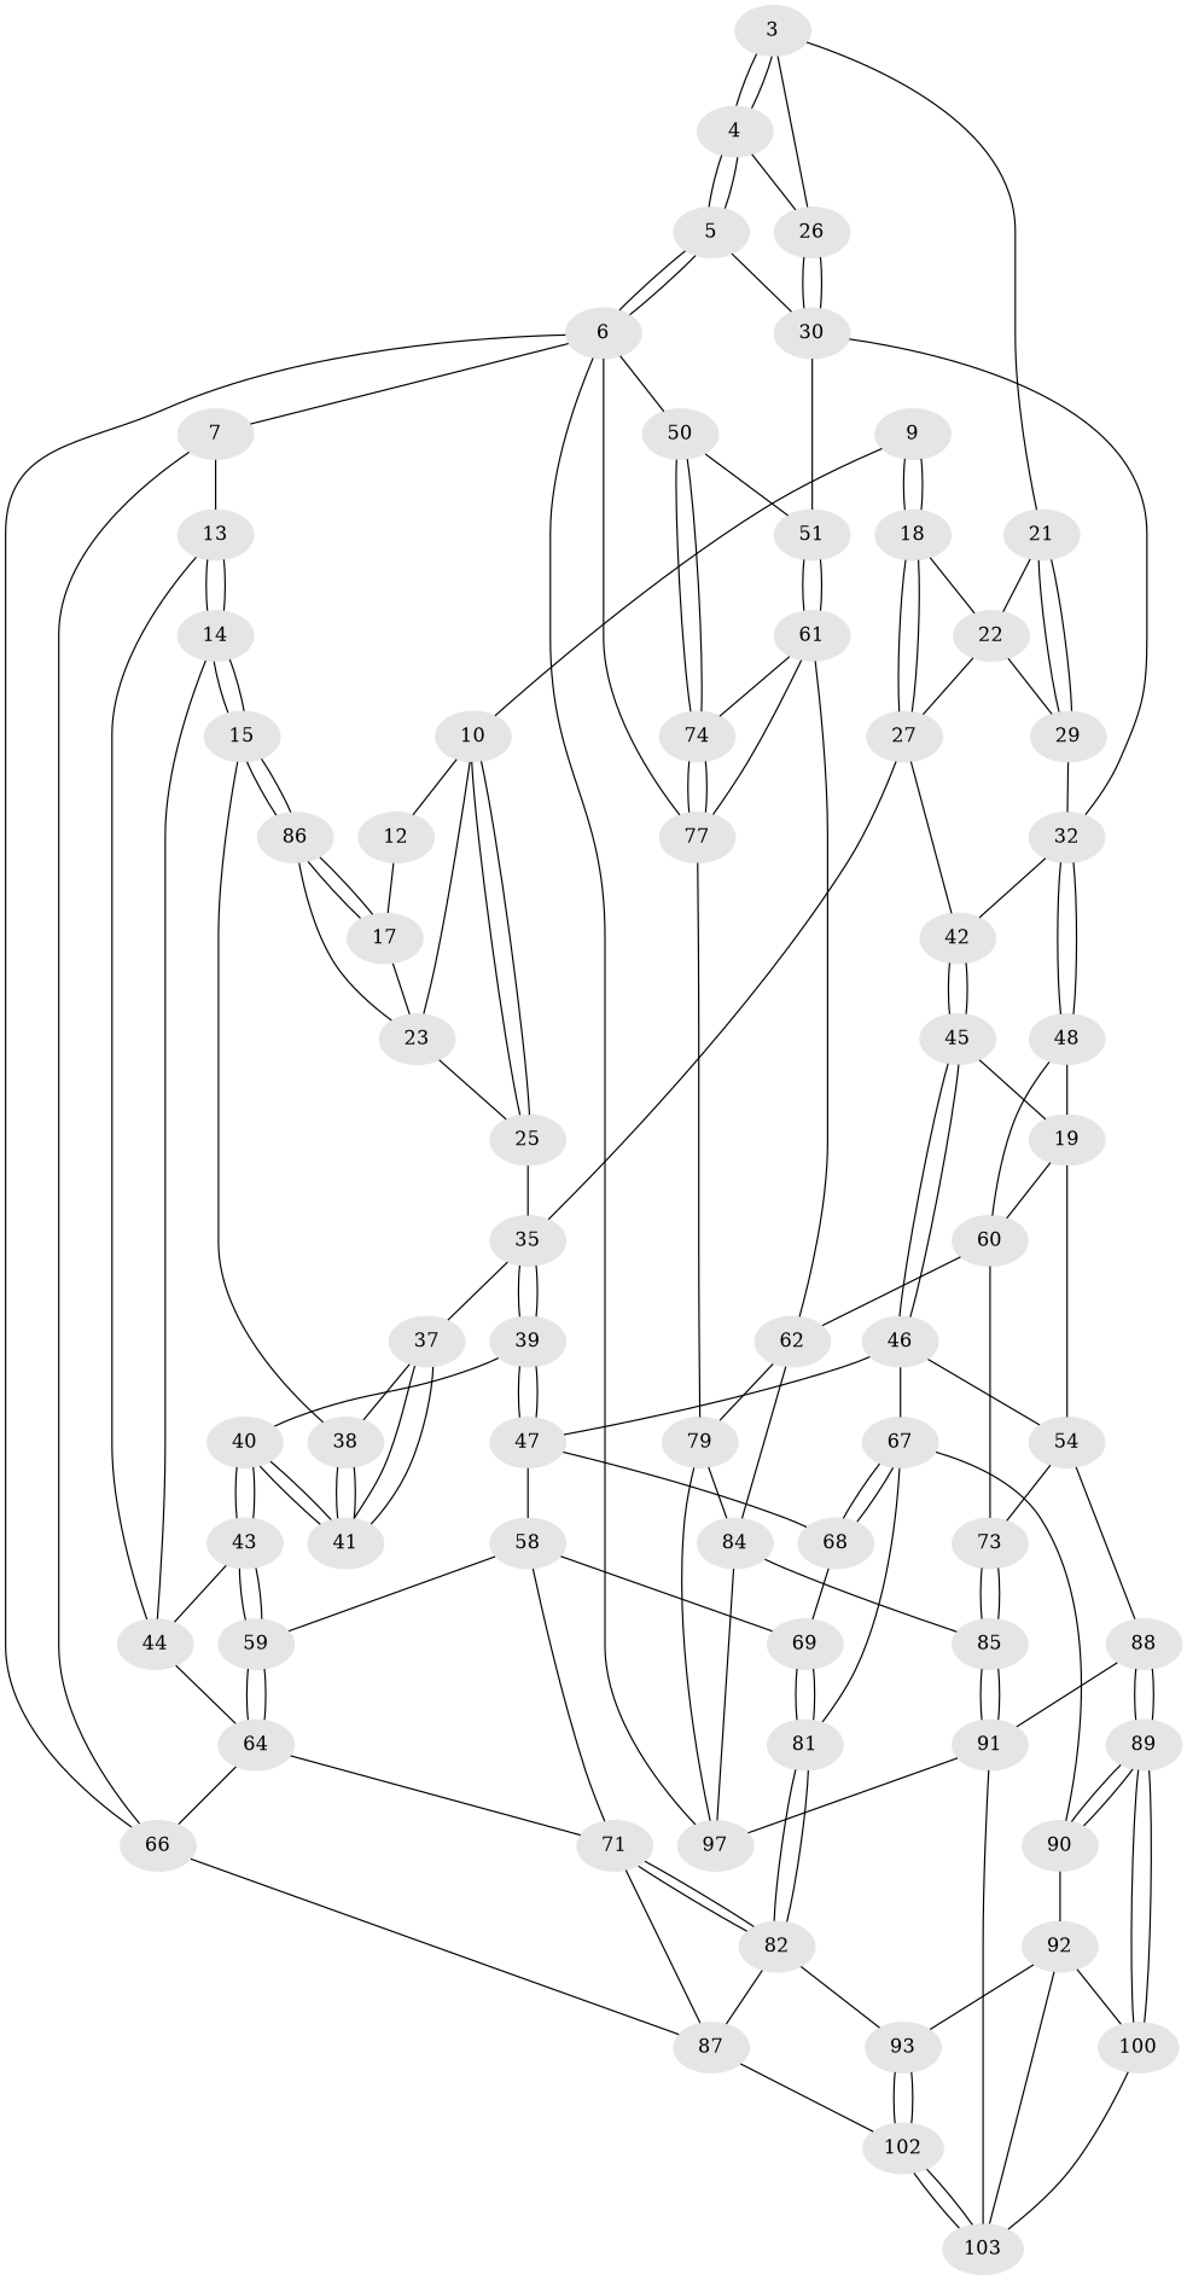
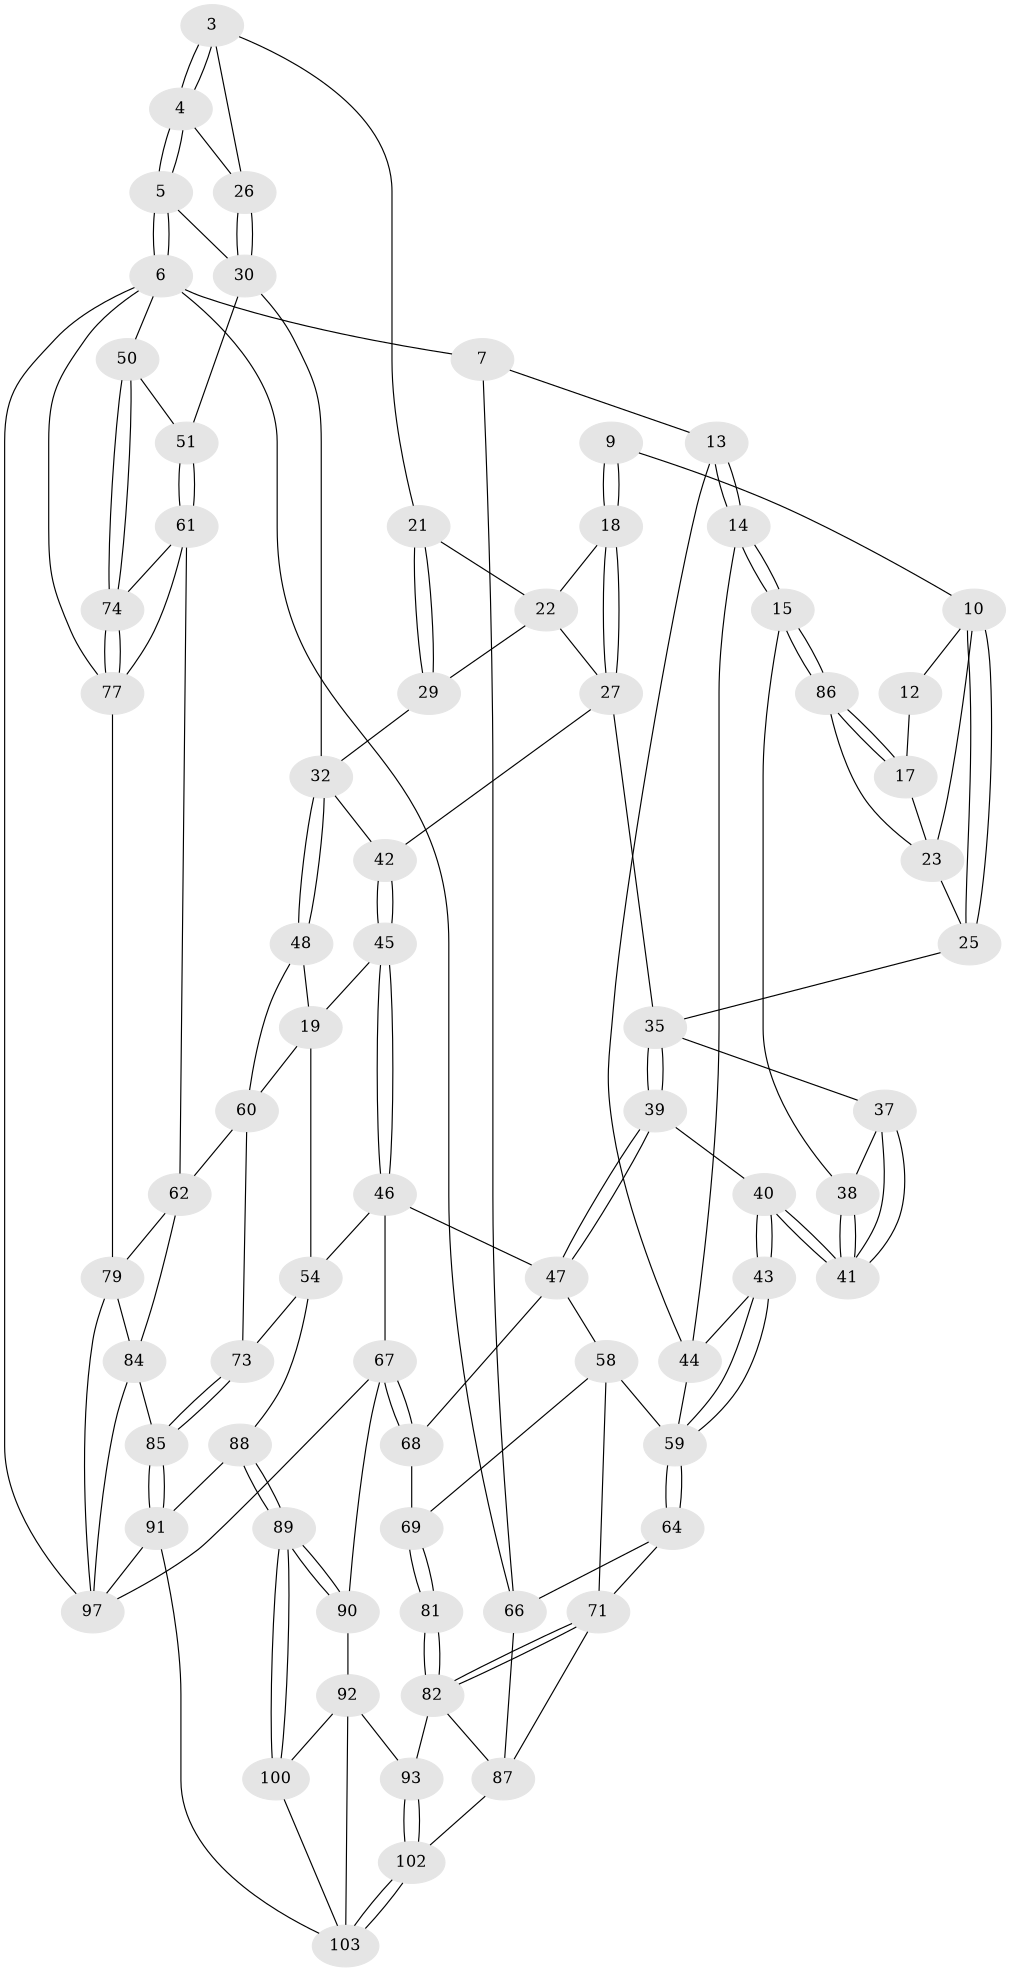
  graph {
    node [color=gray90 style=filled]
    3 [super="+20"]
    4
    21
    26
    10 [super="+11"]
    9
    18 [super="+19"]
    5
    22 [super="+28"]
    29
    30 [super="+31"]
    6 [super="+76"]
    7
    50
    66
    77 [super="+78"]
    97 [super="+98"]
    32 [super="+33"]
    51
    13
    74
    87 [super="+94"]
    79 [super="+95"]
    14
    44 [super="+52"]
    12
    17
    23 [super="+24"]
    25
    27 [super="+34"]
    35 [super="+36"]
    15
    64 [super="+65"]
    n34 [label=86]
    38
    41
    42
    37
    39
    45
    48
    61 [super="+75"]
    n43 [label=19 super="+53"]
    60 [super="+63"]
    40
    47 [super="+57"]
    43
    58 [super="+70"]
    68
    59
    46 [super="+56"]
    71 [super="+72"]
    54 [super="+55"]
    67 [super="+83"]
    73
    88
    81
    90
    69
    62 [super="+80"]
    85
    91 [super="+99"]
    89
    82 [super="+86"]
    84 [super="+96"]
    102
    92 [super="+101"]
    93
    103 [super="+104"]
    100
    3 -- 4
    3 -- 4
    3 -- 21
    3 -- 26
    4 -- 26
    4 -- 5
    4 -- 5
    21 -- 22
    21 -- 29
    21 -- 29
    26 -- 30
    26 -- 30
    10 -- 12
    10 -- 23
    10 -- 25
    10 -- 25
    9 -- 10
    9 -- 18
    9 -- 18
    18 -- 22
    18 -- 27
    18 -- 27
    5 -- 30
    5 -- 6
    5 -- 6
    22 -- 29
    22 -- 27
    29 -- 32
    30 -- 32
    30 -- 51
    6 -- 7
    6 -- 50
    6 -- 66
    6 -- 77
    6 -- 97
    7 -- 66
    7 -- 13
    50 -- 51
    50 -- 74
    50 -- 74
    66 -- 87
    77 -- 79
    32 -- 42
    32 -- 48
    32 -- 48
    51 -- 61
    51 -- 61
    13 -- 14
    13 -- 14
    13 -- 44
    74 -- 77
    74 -- 77
    87 -- 102
    79 -- 97
    79 -- 84
    14 -- 44
    14 -- 15
    14 -- 15
-   44 -- 64
+   44 -- 59
    12 -- 17
    17 -- 23
    23 -- 25
    25 -- 35
    27 -- 35
    27 -- 42
    35 -- 37
    35 -- 39
    35 -- 39
    15 -- n34
    15 -- n34
    15 -- 38
    64 -- 66
    64 -- 71
    n34 -- 17
    n34 -- 17
    n34 -- 23
    38 -- 41
    38 -- 41
    42 -- 45
    42 -- 45
    37 -- 38
    37 -- 41
    37 -- 41
    39 -- 40
    39 -- 47
    39 -- 47
    45 -- n43
    45 -- 46
    45 -- 46
    48 -- n43
    48 -- 60
    61 -- 77
    61 -- 74
    61 -- 62
    n43 -- 60
    n43 -- 54
    60 -- 73
    60 -- 62
    40 -- 41
    40 -- 41
    40 -- 43
    40 -- 43
    47 -- 58
    47 -- 68
    43 -- 44
    43 -- 59
    43 -- 59
    58 -- 59
    58 -- 71
    58 -- 69
    68 -- 69
    59 -- 64
    59 -- 64
    46 -- 47
    46 -- 54
    46 -- 67
    71 -- 87
    71 -- 82
    71 -- 82
    54 -- 73
    54 -- 88
    67 -- 68
    67 -- 68
-   67 -- 81
+   67 -- 97
    67 -- 90
    73 -- 85
    73 -- 85
    88 -- 91
    88 -- 89
    88 -- 89
    81 -- 82
    81 -- 82
    90 -- 92
    69 -- 81
    69 -- 81
    62 -- 79
    62 -- 84
    85 -- 91
    85 -- 91
    91 -- 97
    91 -- 103
    89 -- 90
    89 -- 90
    89 -- 100
    89 -- 100
    82 -- 87
    82 -- 93
    84 -- 97
    84 -- 85
    102 -- 103
    102 -- 103
    92 -- 93
    92 -- 103
    92 -- 100
    93 -- 102
    93 -- 102
    100 -- 103
  }
